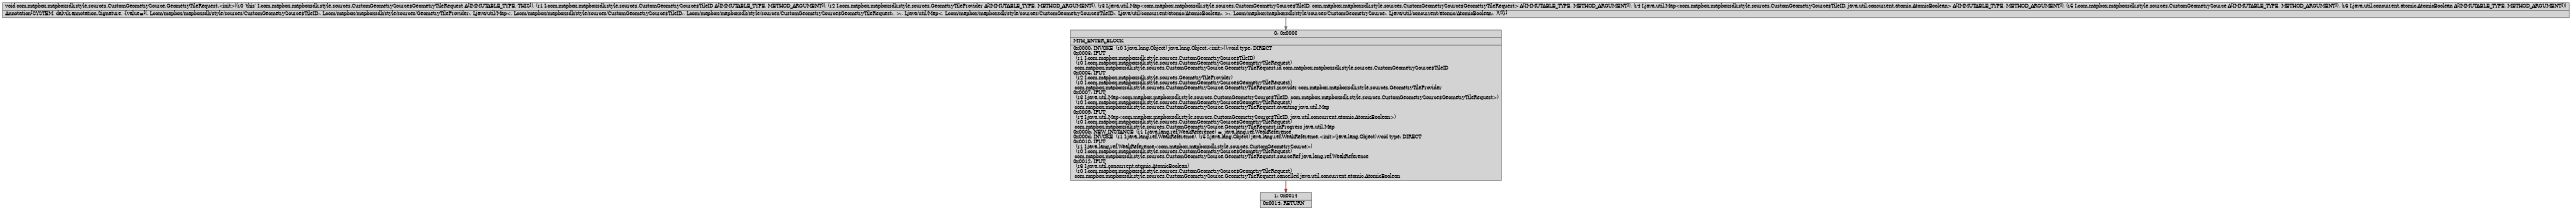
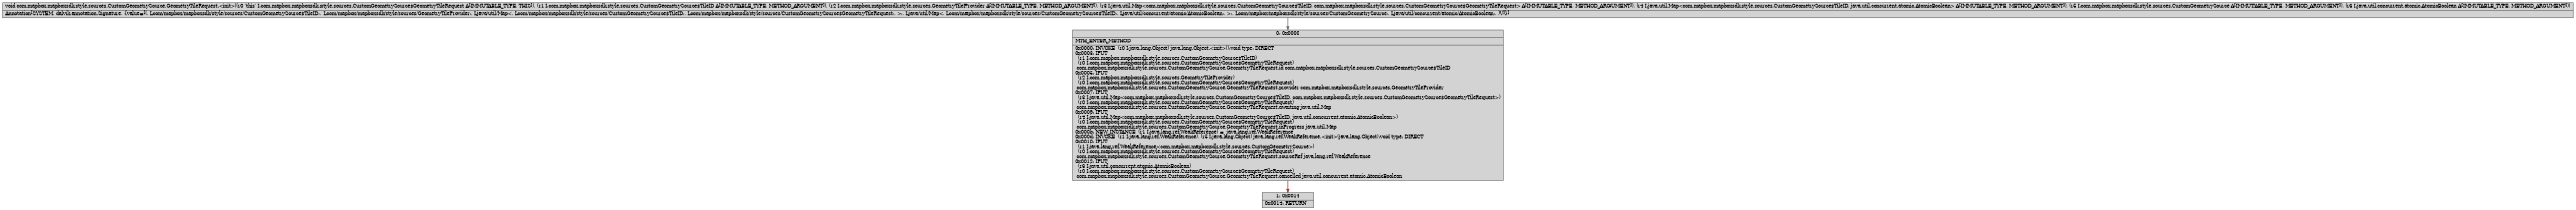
  digraph {
    node [shape=record style=filled fillcolor=lightgrey]
    edge [style=bold]
-   n1 [label="{0\:\ 0x0000|MTH_ENTER_BLOCK\l|0x0000: INVOKE  (r0 I:java.lang.Object) java.lang.Object.\<init\>():void type: DIRECT \l0x0003: IPUT  \l  (r1 I:com.mapbox.mapboxsdk.style.sources.CustomGeometrySource$TileID)\l  (r0 I:com.mapbox.mapboxsdk.style.sources.CustomGeometrySource$GeometryTileRequest)\l com.mapbox.mapboxsdk.style.sources.CustomGeometrySource.GeometryTileRequest.id com.mapbox.mapboxsdk.style.sources.CustomGeometrySource$TileID \l0x0005: IPUT  \l  (r2 I:com.mapbox.mapboxsdk.style.sources.GeometryTileProvider)\l  (r0 I:com.mapbox.mapboxsdk.style.sources.CustomGeometrySource$GeometryTileRequest)\l com.mapbox.mapboxsdk.style.sources.CustomGeometrySource.GeometryTileRequest.provider com.mapbox.mapboxsdk.style.sources.GeometryTileProvider \l0x0007: IPUT  \l  (r3 I:java.util.Map\<com.mapbox.mapboxsdk.style.sources.CustomGeometrySource$TileID, com.mapbox.mapboxsdk.style.sources.CustomGeometrySource$GeometryTileRequest\>)\l  (r0 I:com.mapbox.mapboxsdk.style.sources.CustomGeometrySource$GeometryTileRequest)\l com.mapbox.mapboxsdk.style.sources.CustomGeometrySource.GeometryTileRequest.awaiting java.util.Map \l0x0009: IPUT  \l  (r4 I:java.util.Map\<com.mapbox.mapboxsdk.style.sources.CustomGeometrySource$TileID, java.util.concurrent.atomic.AtomicBoolean\>)\l  (r0 I:com.mapbox.mapboxsdk.style.sources.CustomGeometrySource$GeometryTileRequest)\l com.mapbox.mapboxsdk.style.sources.CustomGeometrySource.GeometryTileRequest.inProgress java.util.Map \l0x000b: NEW_INSTANCE  (r1 I:java.lang.ref.WeakReference) =  java.lang.ref.WeakReference \l0x000d: INVOKE  (r1 I:java.lang.ref.WeakReference), (r5 I:java.lang.Object) java.lang.ref.WeakReference.\<init\>(java.lang.Object):void type: DIRECT \l0x0010: IPUT  \l  (r1 I:java.lang.ref.WeakReference\<com.mapbox.mapboxsdk.style.sources.CustomGeometrySource\>)\l  (r0 I:com.mapbox.mapboxsdk.style.sources.CustomGeometrySource$GeometryTileRequest)\l com.mapbox.mapboxsdk.style.sources.CustomGeometrySource.GeometryTileRequest.sourceRef java.lang.ref.WeakReference \l0x0012: IPUT  \l  (r6 I:java.util.concurrent.atomic.AtomicBoolean)\l  (r0 I:com.mapbox.mapboxsdk.style.sources.CustomGeometrySource$GeometryTileRequest)\l com.mapbox.mapboxsdk.style.sources.CustomGeometrySource.GeometryTileRequest.cancelled java.util.concurrent.atomic.AtomicBoolean \l}"]
+   n1 [label="{0\:\ 0x0000|MTH_ENTER_METHOD\l|0x0000: INVOKE  (r0 I:java.lang.Object) java.lang.Object.\<init\>():void type: DIRECT \l0x0003: IPUT  \l  (r1 I:com.mapbox.mapboxsdk.style.sources.CustomGeometrySource$TileID)\l  (r0 I:com.mapbox.mapboxsdk.style.sources.CustomGeometrySource$GeometryTileRequest)\l com.mapbox.mapboxsdk.style.sources.CustomGeometrySource.GeometryTileRequest.id com.mapbox.mapboxsdk.style.sources.CustomGeometrySource$TileID \l0x0005: IPUT  \l  (r2 I:com.mapbox.mapboxsdk.style.sources.GeometryTileProvider)\l  (r0 I:com.mapbox.mapboxsdk.style.sources.CustomGeometrySource$GeometryTileRequest)\l com.mapbox.mapboxsdk.style.sources.CustomGeometrySource.GeometryTileRequest.provider com.mapbox.mapboxsdk.style.sources.GeometryTileProvider \l0x0007: IPUT  \l  (r3 I:java.util.Map\<com.mapbox.mapboxsdk.style.sources.CustomGeometrySource$TileID, com.mapbox.mapboxsdk.style.sources.CustomGeometrySource$GeometryTileRequest\>)\l  (r0 I:com.mapbox.mapboxsdk.style.sources.CustomGeometrySource$GeometryTileRequest)\l com.mapbox.mapboxsdk.style.sources.CustomGeometrySource.GeometryTileRequest.awaiting java.util.Map \l0x0009: IPUT  \l  (r4 I:java.util.Map\<com.mapbox.mapboxsdk.style.sources.CustomGeometrySource$TileID, java.util.concurrent.atomic.AtomicBoolean\>)\l  (r0 I:com.mapbox.mapboxsdk.style.sources.CustomGeometrySource$GeometryTileRequest)\l com.mapbox.mapboxsdk.style.sources.CustomGeometrySource.GeometryTileRequest.inProgress java.util.Map \l0x000b: NEW_INSTANCE  (r1 I:java.lang.ref.WeakReference) =  java.lang.ref.WeakReference \l0x000d: INVOKE  (r1 I:java.lang.ref.WeakReference), (r5 I:java.lang.Object) java.lang.ref.WeakReference.\<init\>(java.lang.Object):void type: DIRECT \l0x0010: IPUT  \l  (r1 I:java.lang.ref.WeakReference\<com.mapbox.mapboxsdk.style.sources.CustomGeometrySource\>)\l  (r0 I:com.mapbox.mapboxsdk.style.sources.CustomGeometrySource$GeometryTileRequest)\l com.mapbox.mapboxsdk.style.sources.CustomGeometrySource.GeometryTileRequest.sourceRef java.lang.ref.WeakReference \l0x0012: IPUT  \l  (r6 I:java.util.concurrent.atomic.AtomicBoolean)\l  (r0 I:com.mapbox.mapboxsdk.style.sources.CustomGeometrySource$GeometryTileRequest)\l com.mapbox.mapboxsdk.style.sources.CustomGeometrySource.GeometryTileRequest.cancelled java.util.concurrent.atomic.AtomicBoolean \l}"]
    n2 [label="{1\:\ 0x0014|0x0014: RETURN   \l}"]
    n3 [label="{void com.mapbox.mapboxsdk.style.sources.CustomGeometrySource.GeometryTileRequest.\<init\>((r0 'this' I:com.mapbox.mapboxsdk.style.sources.CustomGeometrySource$GeometryTileRequest A[IMMUTABLE_TYPE, THIS]), (r1 I:com.mapbox.mapboxsdk.style.sources.CustomGeometrySource$TileID A[IMMUTABLE_TYPE, METHOD_ARGUMENT]), (r2 I:com.mapbox.mapboxsdk.style.sources.GeometryTileProvider A[IMMUTABLE_TYPE, METHOD_ARGUMENT]), (r3 I:java.util.Map\<com.mapbox.mapboxsdk.style.sources.CustomGeometrySource$TileID, com.mapbox.mapboxsdk.style.sources.CustomGeometrySource$GeometryTileRequest\> A[IMMUTABLE_TYPE, METHOD_ARGUMENT]), (r4 I:java.util.Map\<com.mapbox.mapboxsdk.style.sources.CustomGeometrySource$TileID, java.util.concurrent.atomic.AtomicBoolean\> A[IMMUTABLE_TYPE, METHOD_ARGUMENT]), (r5 I:com.mapbox.mapboxsdk.style.sources.CustomGeometrySource A[IMMUTABLE_TYPE, METHOD_ARGUMENT]), (r6 I:java.util.concurrent.atomic.AtomicBoolean A[IMMUTABLE_TYPE, METHOD_ARGUMENT]))  | Annotation[SYSTEM, dalvik.annotation.Signature, \{value=[(, Lcom\/mapbox\/mapboxsdk\/style\/sources\/CustomGeometrySource$TileID;, Lcom\/mapbox\/mapboxsdk\/style\/sources\/GeometryTileProvider;, Ljava\/util\/Map\<, Lcom\/mapbox\/mapboxsdk\/style\/sources\/CustomGeometrySource$TileID;, Lcom\/mapbox\/mapboxsdk\/style\/sources\/CustomGeometrySource$GeometryTileRequest;, \>;, Ljava\/util\/Map\<, Lcom\/mapbox\/mapboxsdk\/style\/sources\/CustomGeometrySource$TileID;, Ljava\/util\/concurrent\/atomic\/AtomicBoolean;, \>;, Lcom\/mapbox\/mapboxsdk\/style\/sources\/CustomGeometrySource;, Ljava\/util\/concurrent\/atomic\/AtomicBoolean;, )V]\}]\l}"]
    n1 -> n2 [color=brown]
    n3 -> n1 [color=gray40]
  }
